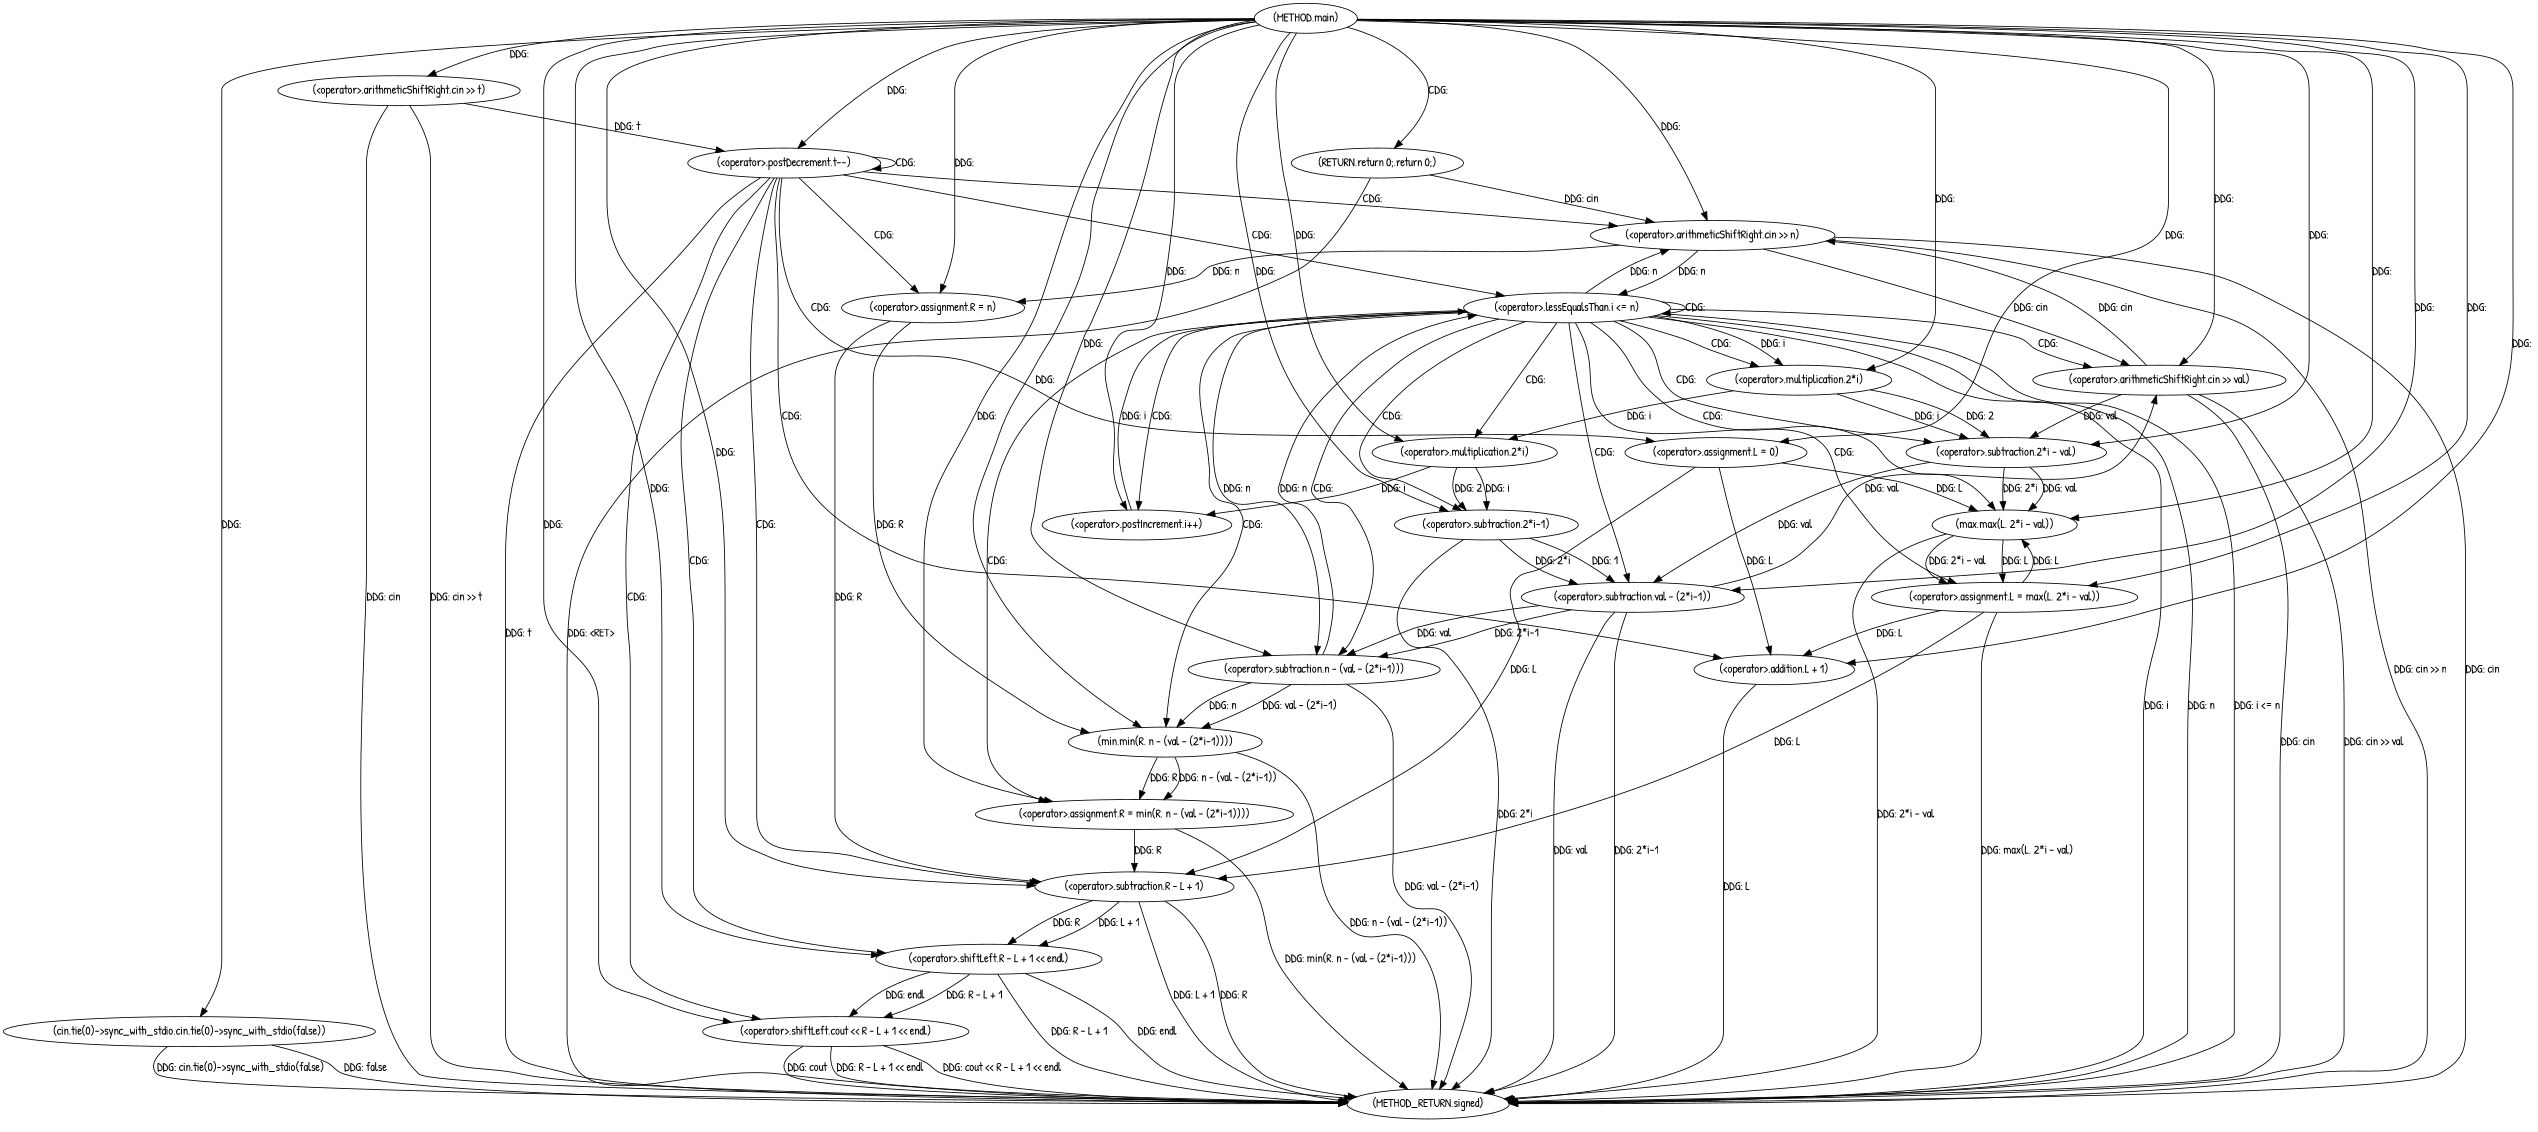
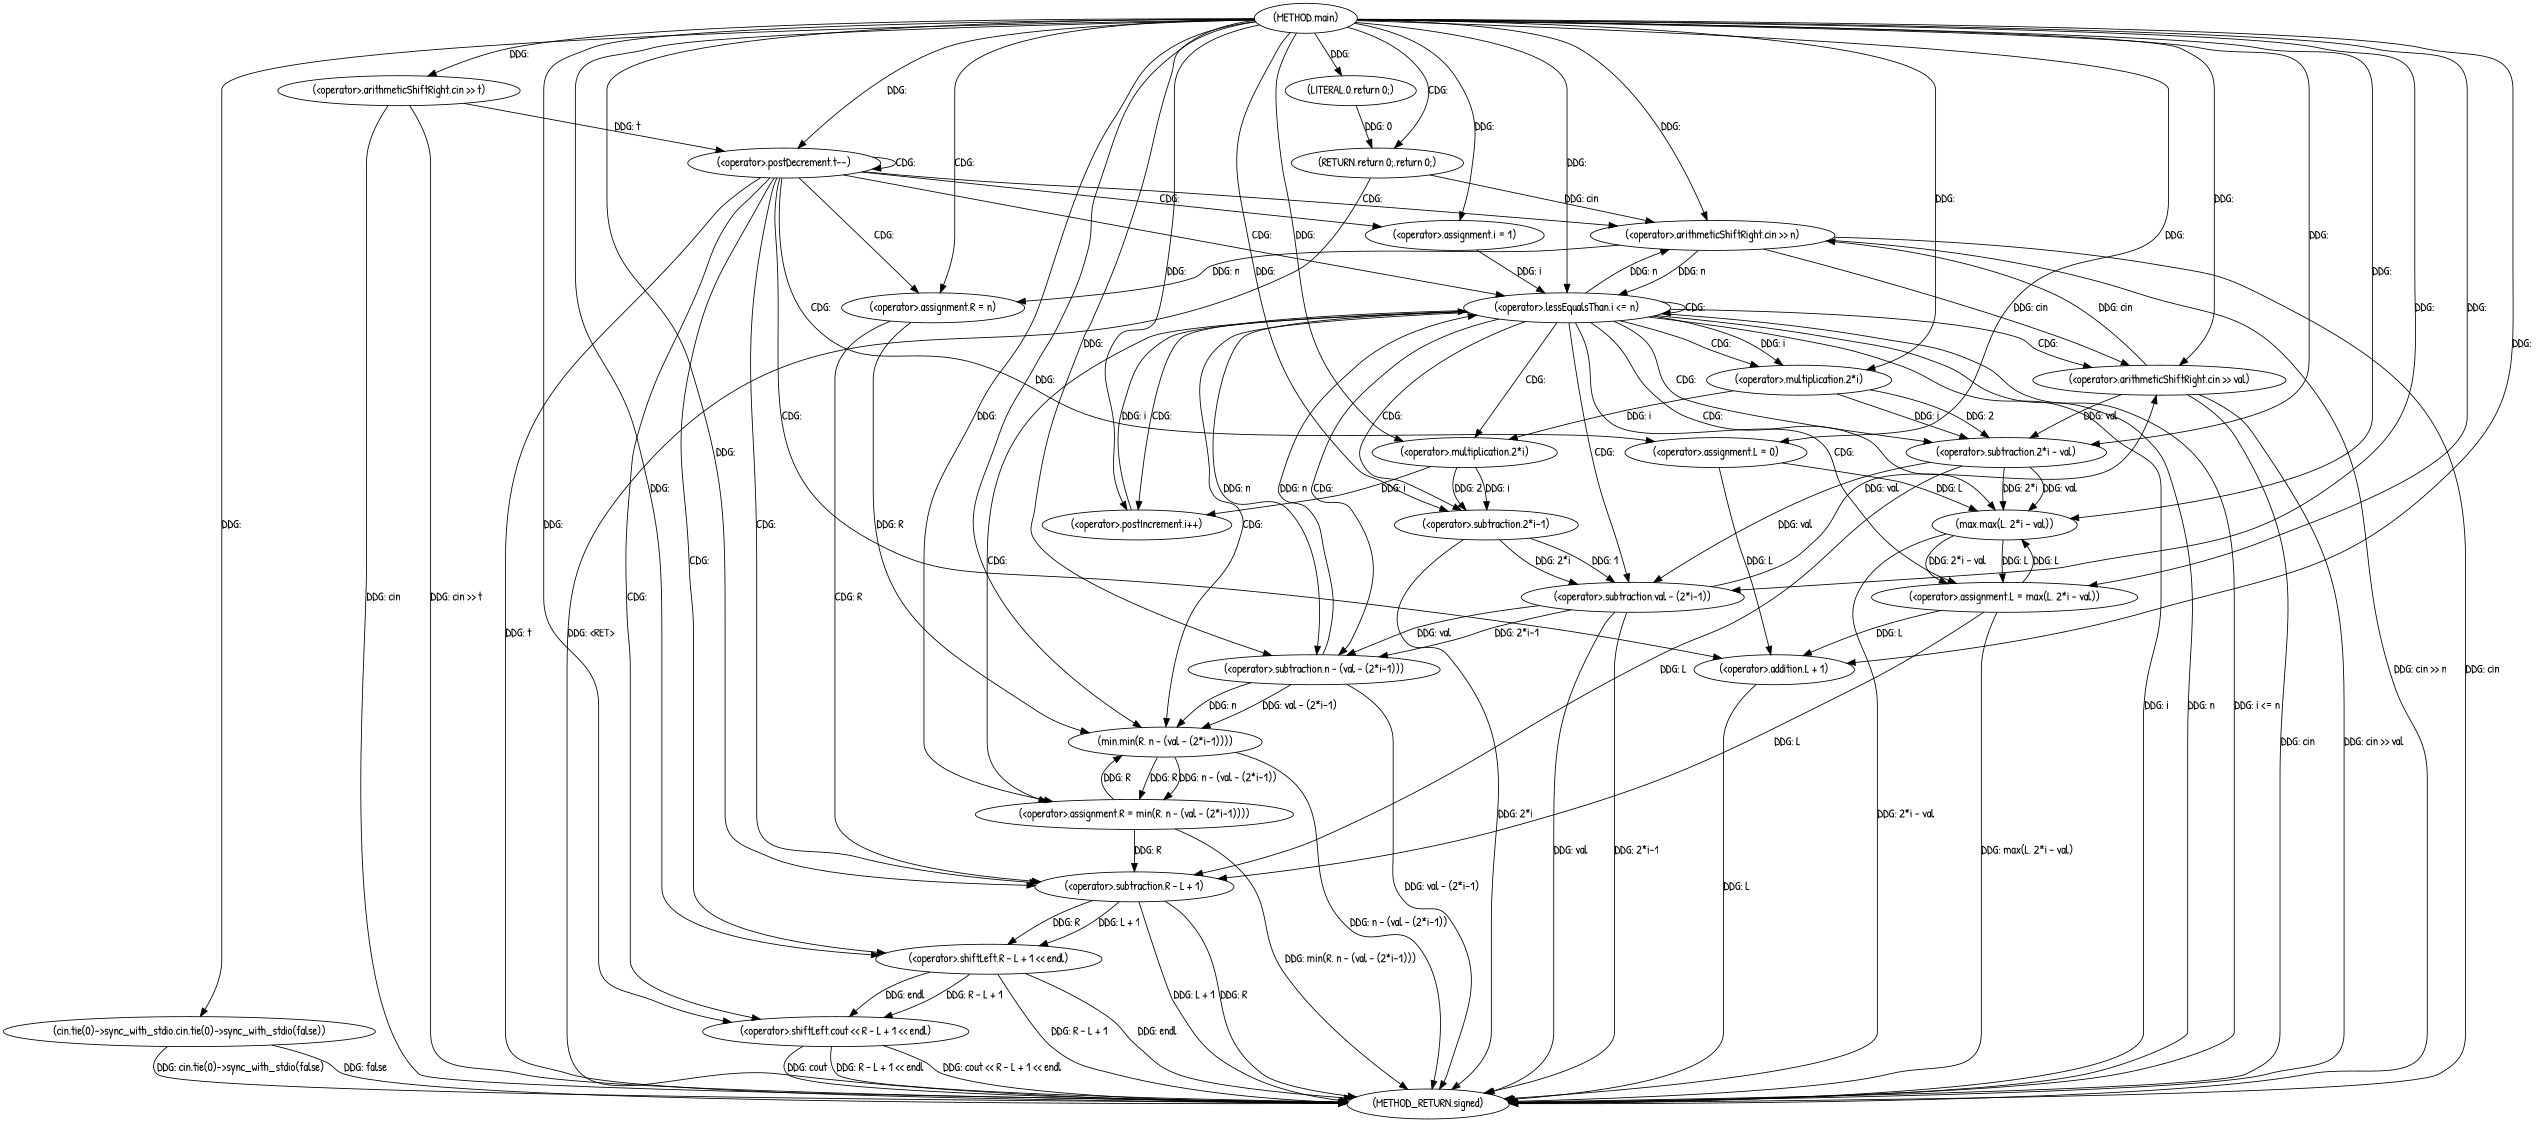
  digraph {
    fontname="Patrick Hand"
    node [fontname="Patrick Hand"]
    edge [fontname="Patrick Hand"]
    n1 [label="(METHOD,main)"]
    n2 [label="(cin.tie(0)->sync_with_stdio,cin.tie(0)->sync_with_stdio(false))"]
    n3 [label="(<operator>.arithmeticShiftRight,cin >> t)"]
    n4 [label="(RETURN,return 0;,return 0;)"]
    n5 [label="(<operator>.postDecrement,t--)"]
+   n6 [label="(LITERAL,0,return 0;)"]
    n7 [label="(<operator>.arithmeticShiftRight,cin >> n)"]
    n8 [label="(<operator>.assignment,L = 0)"]
    n9 [label="(<operator>.assignment,R = n)"]
    n10 [label="(<operator>.shiftLeft,cout << R - L + 1 << endl)"]
+   n11 [label="(<operator>.assignment,i = 1)"]
    n12 [label="(<operator>.lessEqualsThan,i <= n)"]
    n13 [label="(<operator>.postIncrement,i++)"]
    n14 [label="(<operator>.arithmeticShiftRight,cin >> val)"]
    n15 [label="(<operator>.assignment,L = max(L, 2*i - val))"]
    n16 [label="(<operator>.assignment,R = min(R, n - (val - (2*i-1))))"]
    n17 [label="(<operator>.shiftLeft,R - L + 1 << endl)"]
    n18 [label="(<operator>.subtraction,R - L + 1)"]
    n19 [label="(max,max(L, 2*i - val))"]
    n20 [label="(min,min(R, n - (val - (2*i-1))))"]
    n21 [label="(<operator>.addition,L + 1)"]
    n22 [label="(<operator>.subtraction,2*i - val)"]
    n23 [label="(<operator>.subtraction,n - (val - (2*i-1)))"]
    n24 [label="(<operator>.multiplication,2*i)"]
    n25 [label="(<operator>.subtraction,val - (2*i-1))"]
    n26 [label="(<operator>.subtraction,2*i-1)"]
    n27 [label="(<operator>.multiplication,2*i)"]
    n28 [label="(METHOD_RETURN,signed)"]
    n1 -> n2 [label="DDG: "]
    n1 -> n3 [label="DDG: "]
    n1 -> n4 [label="CDG: "]
    n1 -> n5 [label="DDG: "]
+   n1 -> n6 [label="DDG: "]
    n1 -> n7 [label="DDG: "]
    n1 -> n8 [label="DDG: "]
-   n1 -> n9 [label="DDG: "]
+   n1 -> n9 [label="CDG: "]
    n1 -> n10 [label="DDG: "]
+   n1 -> n11 [label="DDG: "]
+   n1 -> n12 [label="DDG: "]
    n1 -> n13 [label="DDG: "]
    n1 -> n14 [label="DDG: "]
    n1 -> n15 [label="DDG: "]
    n1 -> n16 [label="DDG: "]
    n1 -> n17 [label="DDG: "]
    n1 -> n18 [label="DDG: "]
    n1 -> n19 [label="DDG: "]
    n1 -> n20 [label="DDG: "]
    n1 -> n21 [label="DDG: "]
    n1 -> n22 [label="DDG: "]
    n1 -> n23 [label="DDG: "]
    n1 -> n24 [label="DDG: "]
    n1 -> n25 [label="DDG: "]
    n1 -> n26 [label="DDG: "]
    n1 -> n27 [label="DDG: "]
    n2 -> n28 [label="DDG: cin.tie(0)->sync_with_stdio(false)"]
    n2 -> n28 [label="DDG: false"]
    n3 -> n5 [label="DDG: t"]
    n3 -> n28 [label="DDG: cin"]
    n3 -> n28 [label="DDG: cin >> t"]
    n4 -> n7 [label="DDG: cin"]
    n4 -> n28 [label="DDG: <RET>"]
    n5 -> n5 [label="CDG: "]
    n5 -> n7 [label="CDG: "]
    n5 -> n8 [label="CDG: "]
    n5 -> n9 [label="CDG: "]
    n5 -> n10 [label="CDG: "]
+   n5 -> n11 [label="CDG: "]
    n5 -> n12 [label="CDG: "]
    n5 -> n17 [label="CDG: "]
    n5 -> n18 [label="CDG: "]
    n5 -> n21 [label="CDG: "]
    n5 -> n28 [label="DDG: t"]
+   n6 -> n4 [label="DDG: 0"]
    n7 -> n9 [label="DDG: n"]
    n7 -> n12 [label="DDG: n"]
    n7 -> n14 [label="DDG: cin"]
    n7 -> n28 [label="DDG: cin"]
    n7 -> n28 [label="DDG: cin >> n"]
-   n8 -> n18 [label="DDG: L"]
+   n22 -> n18 [label="DDG: L"]
    n8 -> n19 [label="DDG: L"]
    n8 -> n21 [label="DDG: L"]
-   n9 -> n18 [label="DDG: R"]
+   n9 -> n18 [label="CDG: R"]
    n9 -> n20 [label="DDG: R"]
    n10 -> n28 [label="DDG: R - L + 1 << endl"]
    n10 -> n28 [label="DDG: cout << R - L + 1 << endl"]
    n10 -> n28 [label="DDG: cout"]
+   n11 -> n12 [label="DDG: i"]
    n12 -> n7 [label="DDG: n"]
    n12 -> n12 [label="CDG: "]
    n12 -> n13 [label="CDG: "]
    n12 -> n14 [label="CDG: "]
    n12 -> n15 [label="CDG: "]
    n12 -> n16 [label="CDG: "]
    n12 -> n19 [label="CDG: "]
    n12 -> n20 [label="CDG: "]
    n12 -> n22 [label="CDG: "]
    n12 -> n23 [label="DDG: n"]
    n12 -> n23 [label="CDG: "]
    n12 -> n24 [label="DDG: i"]
    n12 -> n24 [label="CDG: "]
    n12 -> n25 [label="CDG: "]
    n12 -> n26 [label="CDG: "]
    n12 -> n27 [label="CDG: "]
    n12 -> n28 [label="DDG: i"]
    n12 -> n28 [label="DDG: n"]
    n12 -> n28 [label="DDG: i <= n"]
    n13 -> n12 [label="DDG: i"]
    n14 -> n7 [label="DDG: cin"]
    n14 -> n22 [label="DDG: val"]
    n14 -> n28 [label="DDG: cin"]
    n14 -> n28 [label="DDG: cin >> val"]
    n15 -> n18 [label="DDG: L"]
    n15 -> n19 [label="DDG: L"]
    n15 -> n21 [label="DDG: L"]
    n15 -> n28 [label="DDG: max(L, 2*i - val)"]
    n16 -> n18 [label="DDG: R"]
+   n16 -> n20 [label="DDG: R"]
    n16 -> n28 [label="DDG: min(R, n - (val - (2*i-1)))"]
    n17 -> n10 [label="DDG: endl"]
    n17 -> n10 [label="DDG: R - L + 1"]
    n17 -> n28 [label="DDG: R - L + 1"]
    n17 -> n28 [label="DDG: endl"]
    n18 -> n17 [label="DDG: R"]
    n18 -> n17 [label="DDG: L + 1"]
    n18 -> n28 [label="DDG: R"]
    n18 -> n28 [label="DDG: L + 1"]
    n19 -> n15 [label="DDG: 2*i - val"]
    n19 -> n15 [label="DDG: L"]
    n19 -> n28 [label="DDG: 2*i - val"]
    n20 -> n16 [label="DDG: R"]
    n20 -> n16 [label="DDG: n - (val - (2*i-1))"]
    n20 -> n28 [label="DDG: n - (val - (2*i-1))"]
    n21 -> n28 [label="DDG: L"]
    n22 -> n19 [label="DDG: val"]
    n22 -> n19 [label="DDG: 2*i"]
    n22 -> n25 [label="DDG: val"]
    n23 -> n12 [label="DDG: n"]
    n23 -> n20 [label="DDG: val - (2*i-1)"]
    n23 -> n20 [label="DDG: n"]
    n23 -> n28 [label="DDG: val - (2*i-1)"]
    n24 -> n22 [label="DDG: i"]
    n24 -> n22 [label="DDG: 2"]
    n24 -> n27 [label="DDG: i"]
    n25 -> n14 [label="DDG: val"]
    n25 -> n23 [label="DDG: 2*i-1"]
    n25 -> n23 [label="DDG: val"]
    n25 -> n28 [label="DDG: val"]
    n25 -> n28 [label="DDG: 2*i-1"]
    n26 -> n25 [label="DDG: 2*i"]
    n26 -> n25 [label="DDG: 1"]
    n26 -> n28 [label="DDG: 2*i"]
    n27 -> n13 [label="DDG: i"]
    n27 -> n26 [label="DDG: 2"]
    n27 -> n26 [label="DDG: i"]
  }
